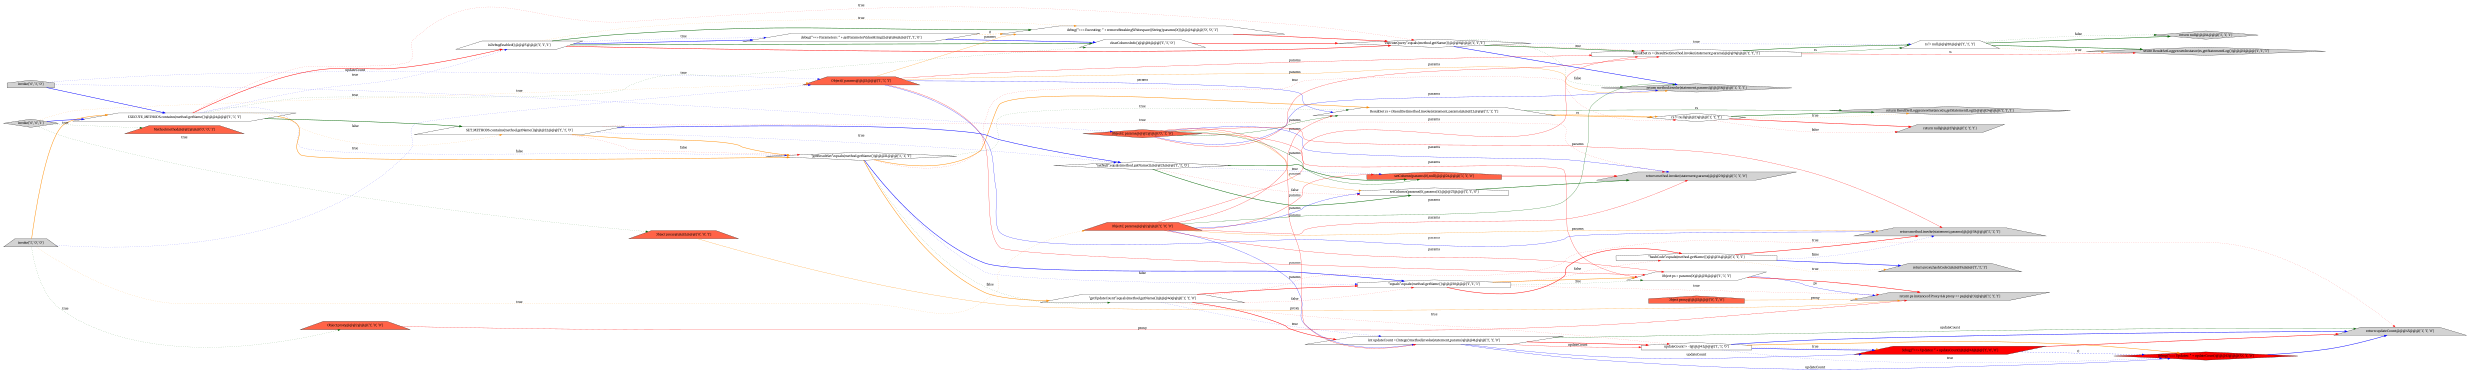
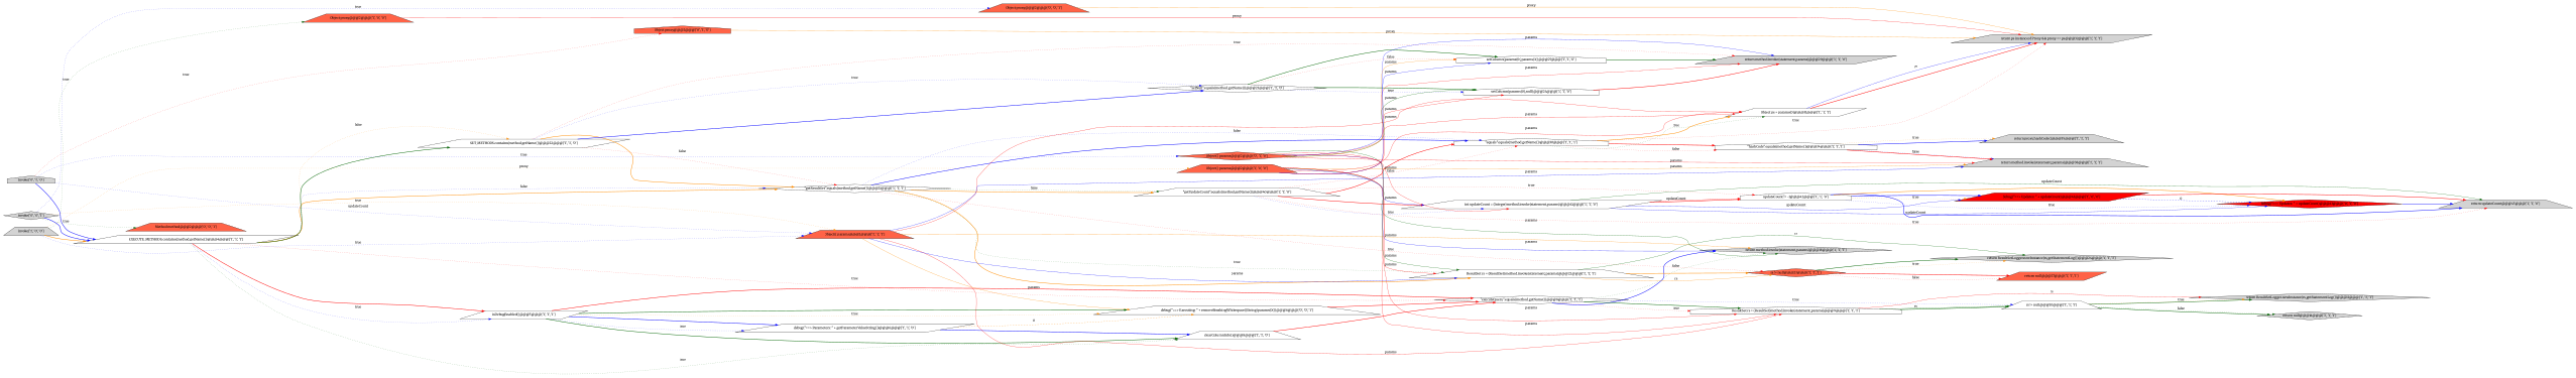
  digraph {
    fontname=Merriweather
    rankdir=LR
    node [fillcolor=white fontname=Merriweather shape=trapezium style=filled]
    edge [color=red fontname=Merriweather style=bold]
    n1 [label="clearColumnInfo()@@@8@@@['1', '1', '0']"]
    n2 [label="\"executeQuery\".equals(method.getName())@@@8@@@['1', '1', '1']" shape=diamond]
    n3 [label="rs != null@@@10@@@['1', '1', '1']"]
    n4 [fillcolor=lightgray label="return method.invoke(statement,params)@@@18@@@['1', '1', '1']" shape=diamond]
    n5 [label="ResultSet rs = (ResultSet)method.invoke(statement,params)@@@9@@@['1', '1', '1']" shape=house]
    n6 [fillcolor=lightgray label="return ResultSetLogger.newInstance(rs,getStatementLog())@@@11@@@['1', '1', '1']" shape=diamond]
    n7 [fillcolor=lightgray label="return null@@@14@@@['1', '1', '1']" shape=diamond]
    n8 [fillcolor=lightgray label="return method.invoke(statement,params)@@@29@@@['1', '1', '0']" shape=parallelogram]
    n9 [fillcolor=tomato label="Method method@@@2@@@['0', '0', '1']"]
    n10 [label="isDebugEnabled()@@@5@@@['1', '1', '1']" shape=parallelogram]
    n11 [label="debug(\"==> Parameters: \" + getParameterValueString())@@@6@@@['1', '1', '0']" shape=parallelogram]
    n12 [label="debug(\"==> Executing: \" + removeBreakingWhitespace((String)params(0())@@@6@@@['0', '0', '1']"]
    n13 [fillcolor=tomato label="Object proxy@@@2@@@['1', '0', '0']"]
    n14 [fillcolor=lightgray label="return ps instanceof Proxy && proxy == ps@@@32@@@['1', '1', '1']" shape=parallelogram]
    n15 [fillcolor=tomato label="Object proxy@@@2@@@['0', '1', '0']" shape=house]
    n16 [fillcolor=lightgray label="return ResultSetLogger.newInstance(rs,getStatementLog())@@@24@@@['1', '1', '1']" shape=diamond]
    n17 [label="\"getResultSet\".equals(method.getName())@@@21@@@['1', '1', '1']" shape=diamond]
    n18 [label="\"equals\".equals(method.getName())@@@30@@@['1', '1', '1']" shape=house]
    n19 [label="\"getUpdateCount\".equals(method.getName())@@@40@@@['1', '1', '0']"]
-   n20 [label="rs != null@@@23@@@['1', '1', '1']" shape=diamond]
+   n20 [fillcolor=tomato label="rs != null@@@23@@@['1', '1', '1']" shape=diamond]
    n21 [label="ResultSet rs = (ResultSet)method.invoke(statement,params)@@@22@@@['1', '1', '1']"]
    n22 [label="Object ps = params(0(@@@31@@@['1', '1', '1']" shape=parallelogram]
    n23 [label="\"hashCode\".equals(method.getName())@@@34@@@['1', '1', '1']" shape=house]
    n24 [label="int updateCount = (Integer)method.invoke(statement,params)@@@41@@@['1', '1', '0']" shape=parallelogram]
    n25 [fillcolor=lightgray label="return updateCount@@@45@@@['1', '1', '0']"]
    n26 [label="updateCount != -1@@@42@@@['1', '1', '0']" shape=house]
-   n27 [fillcolor=lightgray label="return null@@@27@@@['1', '1', '1']" shape=parallelogram]
+   n27 [fillcolor=tomato label="return null@@@27@@@['1', '1', '1']" shape=parallelogram]
    n28 [label="EXECUTE_METHODS.contains(method.getName())@@@4@@@['1', '1', '1']" shape=parallelogram]
    n29 [label="SET_METHODS.contains(method.getName())@@@22@@@['1', '1', '0']" shape=parallelogram]
    n30 [label="\"setNull\".equals(method.getName())@@@23@@@['1', '1', '0']" shape=diamond]
-   n31 [fillcolor=tomato label="setColumn(params(0(,null)@@@24@@@['1', '1', '0']" shape=house]
+   n31 [label="setColumn(params(0(,null)@@@24@@@['1', '1', '0']" shape=house]
    n32 [fillcolor=red label="debug(\"==> Updates: \" + updateCount)@@@43@@@['1', '0', '0']" shape=parallelogram]
    n33 [fillcolor=red label="debug(\"<== Updates: \" + updateCount)@@@43@@@['0', '1', '0']" shape=diamond]
    n34 [label="setColumn(params(0(,params(1()@@@27@@@['1', '1', '0']" shape=house]
    n35 [fillcolor=lightgray label="return method.invoke(statement,params)@@@38@@@['1', '1', '1']"]
    n36 [fillcolor=lightgray label="return proxy.hashCode()@@@35@@@['1', '1', '1']"]
    n37 [fillcolor=tomato label="Object(( params@@@2@@@['1', '1', '1']"]
    n38 [fillcolor=tomato label="Object(( params@@@2@@@['1', '0', '0']"]
    n39 [fillcolor=lightgray label="invoke['1', '0', '0']"]
    n40 [fillcolor=lightgray label="invoke['0', '1', '0']" shape=house]
    n41 [fillcolor=tomato label="Object(( params@@@2@@@['0', '1', '0']" shape=diamond]
    n42 [fillcolor=tomato label="Object proxy@@@2@@@['0', '0', '1']"]
    n43 [fillcolor=lightgray label="invoke['0', '0', '1']" shape=diamond]
    n1 -> n2
    n2 -> n3 [color=blue label=true style=dotted]
    n2 -> n4 [color=darkgreen label=false style=dotted]
    n2 -> n4 [color=blue]
    n2 -> n5 [color=darkgreen]
    n2 -> n5 [label=true style=dotted]
    n3 -> n6 [color=darkgreen]
    n3 -> n6 [color=darkorange label=true style=dotted]
    n3 -> n7 [color=darkgreen label=false style=dotted]
    n3 -> n7 [color=darkgreen]
    n5 -> n3 [color=darkgreen]
    n5 -> n3 [color=darkgreen label=rs style=solid]
    n5 -> n6 [label=rs style=solid]
    n10 -> n1 [color=darkgreen]
    n10 -> n2
    n10 -> n11 [color=blue label=true style=dotted]
    n10 -> n11 [color=blue]
    n10 -> n12 [color=darkgreen]
    n10 -> n12 [color=darkorange label=true style=dotted]
    n11 -> n1 [color=blue]
    n11 -> n12 [color=darkorange label=0 style=dashed]
    n12 -> n2
    n13 -> n14 [label=proxy style=solid]
    n15 -> n14 [color=darkorange label=proxy style=solid]
    n17 -> n18 [color=blue label=false style=dotted]
    n17 -> n18 [color=blue]
    n17 -> n19 [color=darkorange]
    n17 -> n19 [color=darkgreen label=false style=dotted]
    n17 -> n20 [label=true style=dotted]
    n17 -> n21 [color=darkgreen label=true style=dotted]
    n17 -> n21 [color=darkorange]
    n18 -> n14 [label=true style=dotted]
    n18 -> n22 [color=darkgreen label=true style=dotted]
    n18 -> n22 [color=darkorange]
    n18 -> n23 [label=false style=dotted]
    n18 -> n23
    n19 -> n18 [label=false style=dotted]
    n19 -> n18
    n19 -> n24 [color=blue label=true style=dotted]
    n19 -> n24
    n19 -> n25 [label=true style=dotted]
    n19 -> n26 [label=true style=dotted]
    n20 -> n16 [color=darkorange label=true style=dotted]
    n20 -> n16 [color=darkgreen]
    n20 -> n27 [label=false style=dotted]
    n20 -> n27
    n21 -> n16 [color=darkgreen label=rs style=solid]
    n21 -> n20 [color=darkorange label=rs style=solid]
    n21 -> n20 [color=darkorange]
    n22 -> n14 [color=blue label=ps style=solid]
    n22 -> n14
    n23 -> n35 [color=blue label=false style=dotted]
    n23 -> n35
    n23 -> n36 [color=darkorange label=true style=dotted]
    n23 -> n36 [color=blue]
    n24 -> n25 [color=darkgreen label=updateCount style=solid]
    n24 -> n26 [label=updateCount style=solid]
    n24 -> n26
    n24 -> n32 [color=blue label=updateCount style=solid]
    n24 -> n33 [color=blue label=updateCount style=solid]
    n26 -> n25 [color=blue]
    n26 -> n32 [color=darkorange label=true style=dotted]
    n26 -> n32 [color=blue]
    n26 -> n33 [color=darkorange]
    n26 -> n33 [color=blue label=true style=dotted]
    n28 -> n1 [color=darkgreen label=true style=dotted]
    n28 -> n2 [label=true style=dotted]
    n28 -> n10 [color=blue label=true style=dotted]
    n28 -> n10
    n28 -> n17 [color=blue label=false style=dotted]
    n28 -> n17 [color=darkorange]
    n28 -> n29 [color=darkgreen]
    n28 -> n29 [color=darkorange label=false style=dotted]
    n29 -> n8 [label=true style=dotted]
    n29 -> n17 [color=darkorange]
    n29 -> n17 [label=false style=dotted]
    n29 -> n30 [color=blue label=true style=dotted]
    n29 -> n30 [color=blue]
    n30 -> n31 [color=darkgreen]
    n30 -> n31 [color=blue label=true style=dotted]
    n30 -> n34 [color=darkgreen]
    n30 -> n34 [label=false style=dotted]
    n31 -> n8
    n32 -> n25
    n32 -> n33 [color=blue label=0 style=dashed]
    n33 -> n25 [color=blue]
    n34 -> n8 [color=darkgreen]
    n37 -> n4 [color=darkorange label=params style=solid]
    n37 -> n5 [label=params style=solid]
    n37 -> n12 [color=darkorange label=params style=solid]
    n37 -> n21 [color=blue label=params style=solid]
    n37 -> n22 [label=params style=solid]
    n37 -> n35 [color=blue label=params style=solid]
    n38 -> n4 [color=darkgreen label=params style=solid]
    n38 -> n5 [label=params style=solid]
    n38 -> n8 [label=params style=solid]
    n38 -> n21 [label=params style=solid]
    n38 -> n22 [label=params style=solid]
    n38 -> n24 [color=blue label=params style=solid]
    n38 -> n31 [label=params style=solid]
    n38 -> n34 [color=blue label=params style=solid]
    n38 -> n35 [color=darkorange label=params style=solid]
    n39 -> n13 [color=darkgreen label=true style=dotted]
    n39 -> n28 [color=darkorange]
    n39 -> n37 [color=blue label=true style=dotted]
-   n39 -> n38 [color=darkorange label=true style=dotted]
+   n39 -> n38 [color=darkorange label=proxy style=dotted]
+   n40 -> n15 [label=true style=dotted]
    n40 -> n28 [color=blue]
    n40 -> n37 [color=blue label=updateCount style=dotted]
    n40 -> n41 [color=blue label=true style=dotted]
    n41 -> n4 [color=blue label=params style=solid]
    n41 -> n5 [label=params style=solid]
    n41 -> n8 [color=blue label=params style=solid]
    n41 -> n21 [color=darkgreen label=params style=solid]
    n41 -> n22 [label=params style=solid]
    n41 -> n24 [label=params style=solid]
    n41 -> n31 [color=darkgreen label=params style=solid]
    n41 -> n34 [color=darkorange label=params style=solid]
    n41 -> n35 [label=params style=solid]
    n42 -> n14 [color=darkorange label=proxy style=solid]
    n43 -> n9 [color=darkgreen label=true style=dotted]
    n43 -> n28 [color=blue]
    n43 -> n37 [color=darkorange label=true style=dotted]
-   n43 -> n42 [color=darkgreen label=true style=dotted]
+   n43 -> n42 [color=blue label=true style=dotted]
  }
